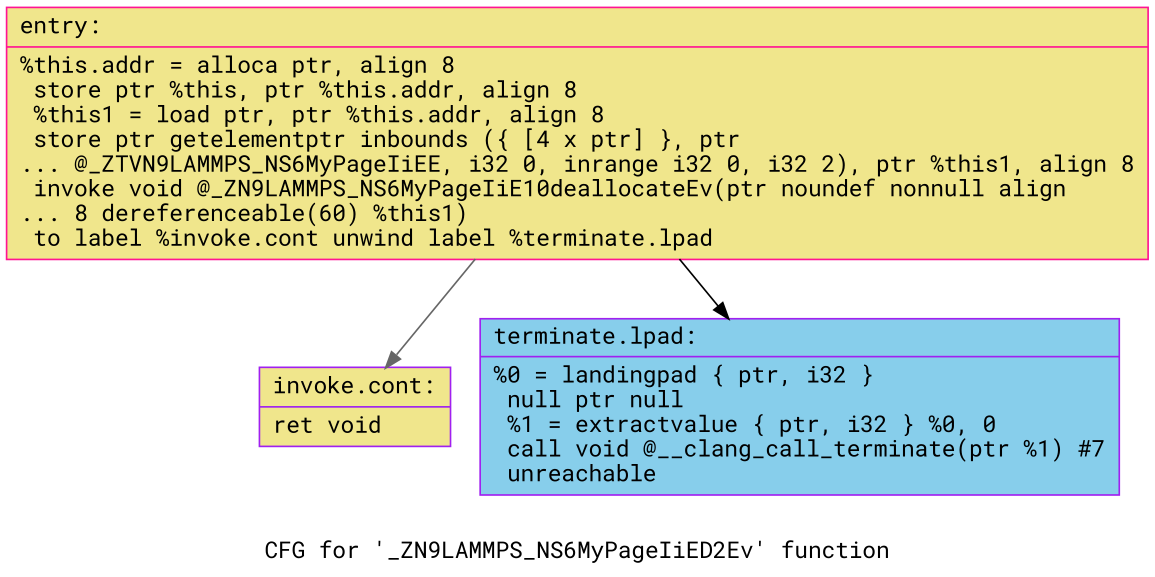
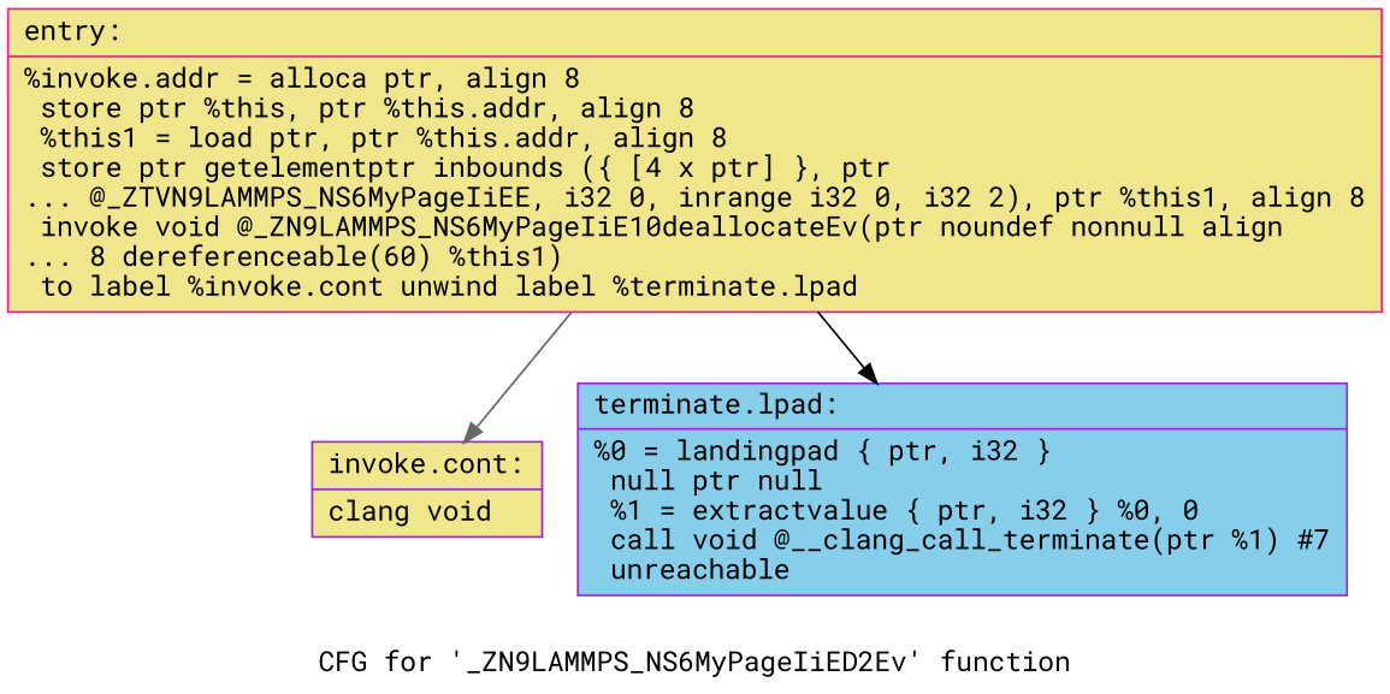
  digraph {
    fontname="Roboto Mono"
    label="CFG for '_ZN9LAMMPS_NS6MyPageIiED2Ev' function"
    node [color=purple fillcolor=khaki fontname="Roboto Mono" shape=record style=filled]
    edge [fontname="Roboto Mono"]
-   n1 [color=deeppink label="{entry:\l|  %this.addr = alloca ptr, align 8\l  store ptr %this, ptr %this.addr, align 8\l  %this1 = load ptr, ptr %this.addr, align 8\l  store ptr getelementptr inbounds (\{ [4 x ptr] \}, ptr\l... @_ZTVN9LAMMPS_NS6MyPageIiEE, i32 0, inrange i32 0, i32 2), ptr %this1, align 8\l  invoke void @_ZN9LAMMPS_NS6MyPageIiE10deallocateEv(ptr noundef nonnull align\l... 8 dereferenceable(60) %this1)\l          to label %invoke.cont unwind label %terminate.lpad\l}"]
-   n2 [label="{invoke.cont:\l|  ret void\l}"]
+   n1 [color=deeppink label="{entry:\l|  %invoke.addr = alloca ptr, align 8\l  store ptr %this, ptr %this.addr, align 8\l  %this1 = load ptr, ptr %this.addr, align 8\l  store ptr getelementptr inbounds (\{ [4 x ptr] \}, ptr\l... @_ZTVN9LAMMPS_NS6MyPageIiEE, i32 0, inrange i32 0, i32 2), ptr %this1, align 8\l  invoke void @_ZN9LAMMPS_NS6MyPageIiE10deallocateEv(ptr noundef nonnull align\l... 8 dereferenceable(60) %this1)\l          to label %invoke.cont unwind label %terminate.lpad\l}"]
+   n2 [label="{invoke.cont:\l|  clang void\l}"]
    n3 [fillcolor=skyblue label="{terminate.lpad:\l|  %0 = landingpad \{ ptr, i32 \}\l          null ptr null\l  %1 = extractvalue \{ ptr, i32 \} %0, 0\l  call void @__clang_call_terminate(ptr %1) #7\l  unreachable\l}"]
    n1 -> n2 [color=gray40]
    n1 -> n3 [color=black]
  }
